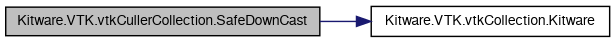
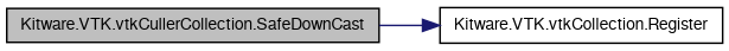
  digraph {
    rankdir=LR
    node [color=black fontname=FreeSans fontsize=10 shape=record]
    n1 [fillcolor=grey75 fontcolor=black height=0.2 label="Kitware.VTK.vtkCullerCollection.SafeDownCast" style=filled width=0.4]
-   n2 [height=0.2 label="Kitware.VTK.vtkCollection.Kitware" width=0.4]
+   n2 [height=0.2 label="Kitware.VTK.vtkCollection.Register" width=0.4]
    n1 -> n2 [color=midnightblue fontname=FreeSans fontsize=10 labelfontname=FreeSans labelfontsize=10 style=solid]
  }
